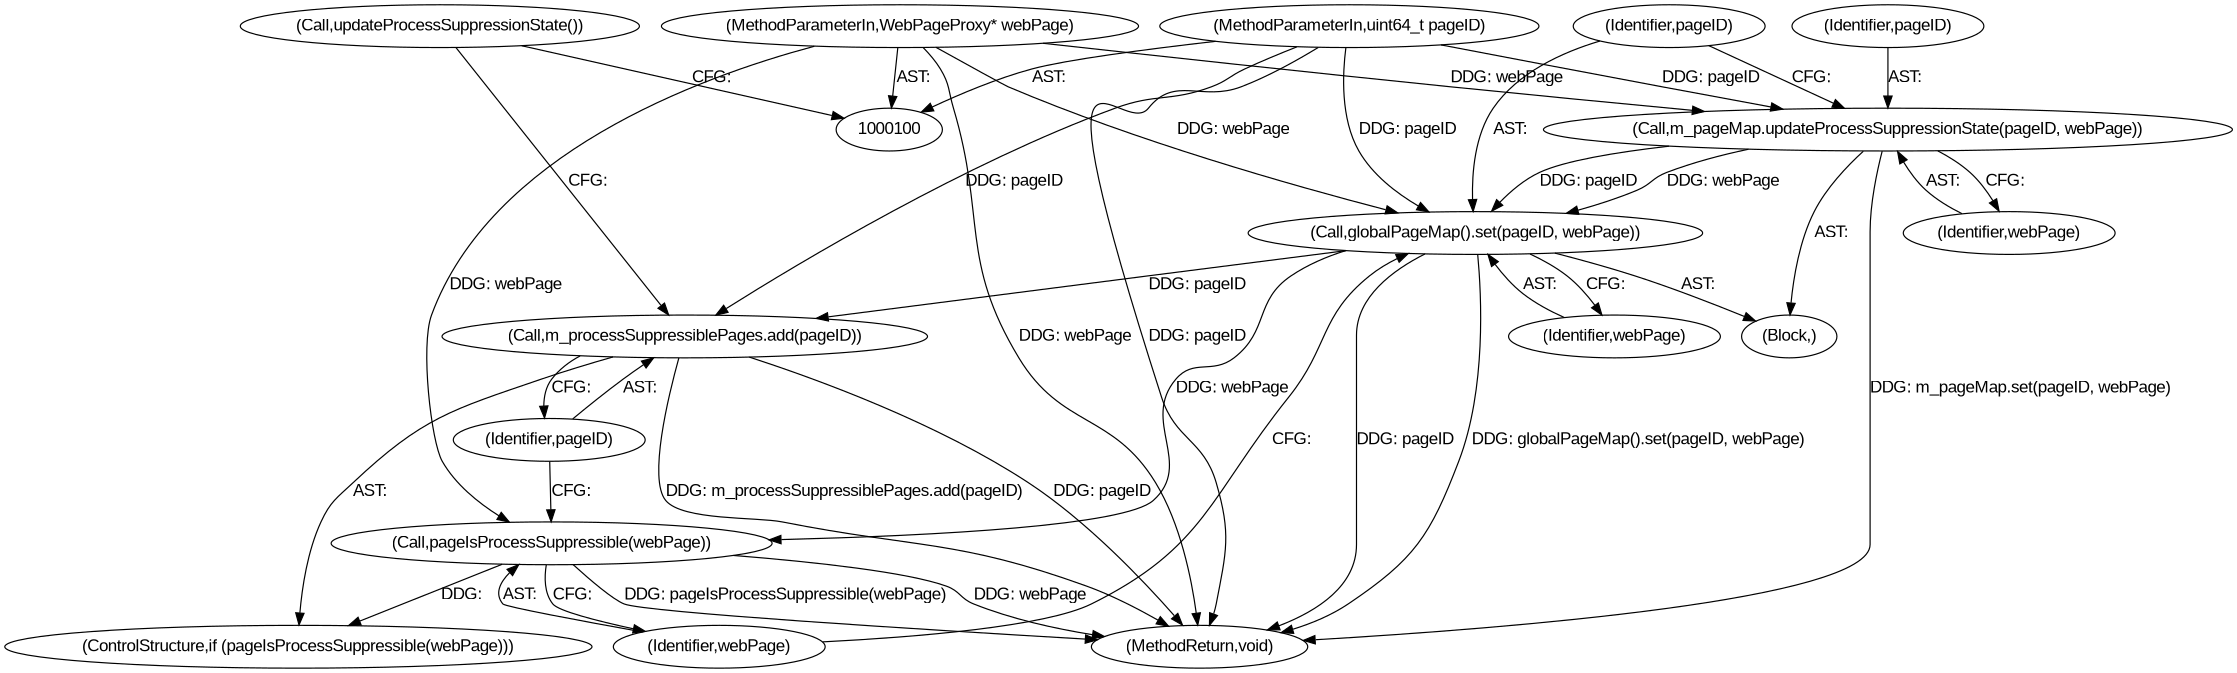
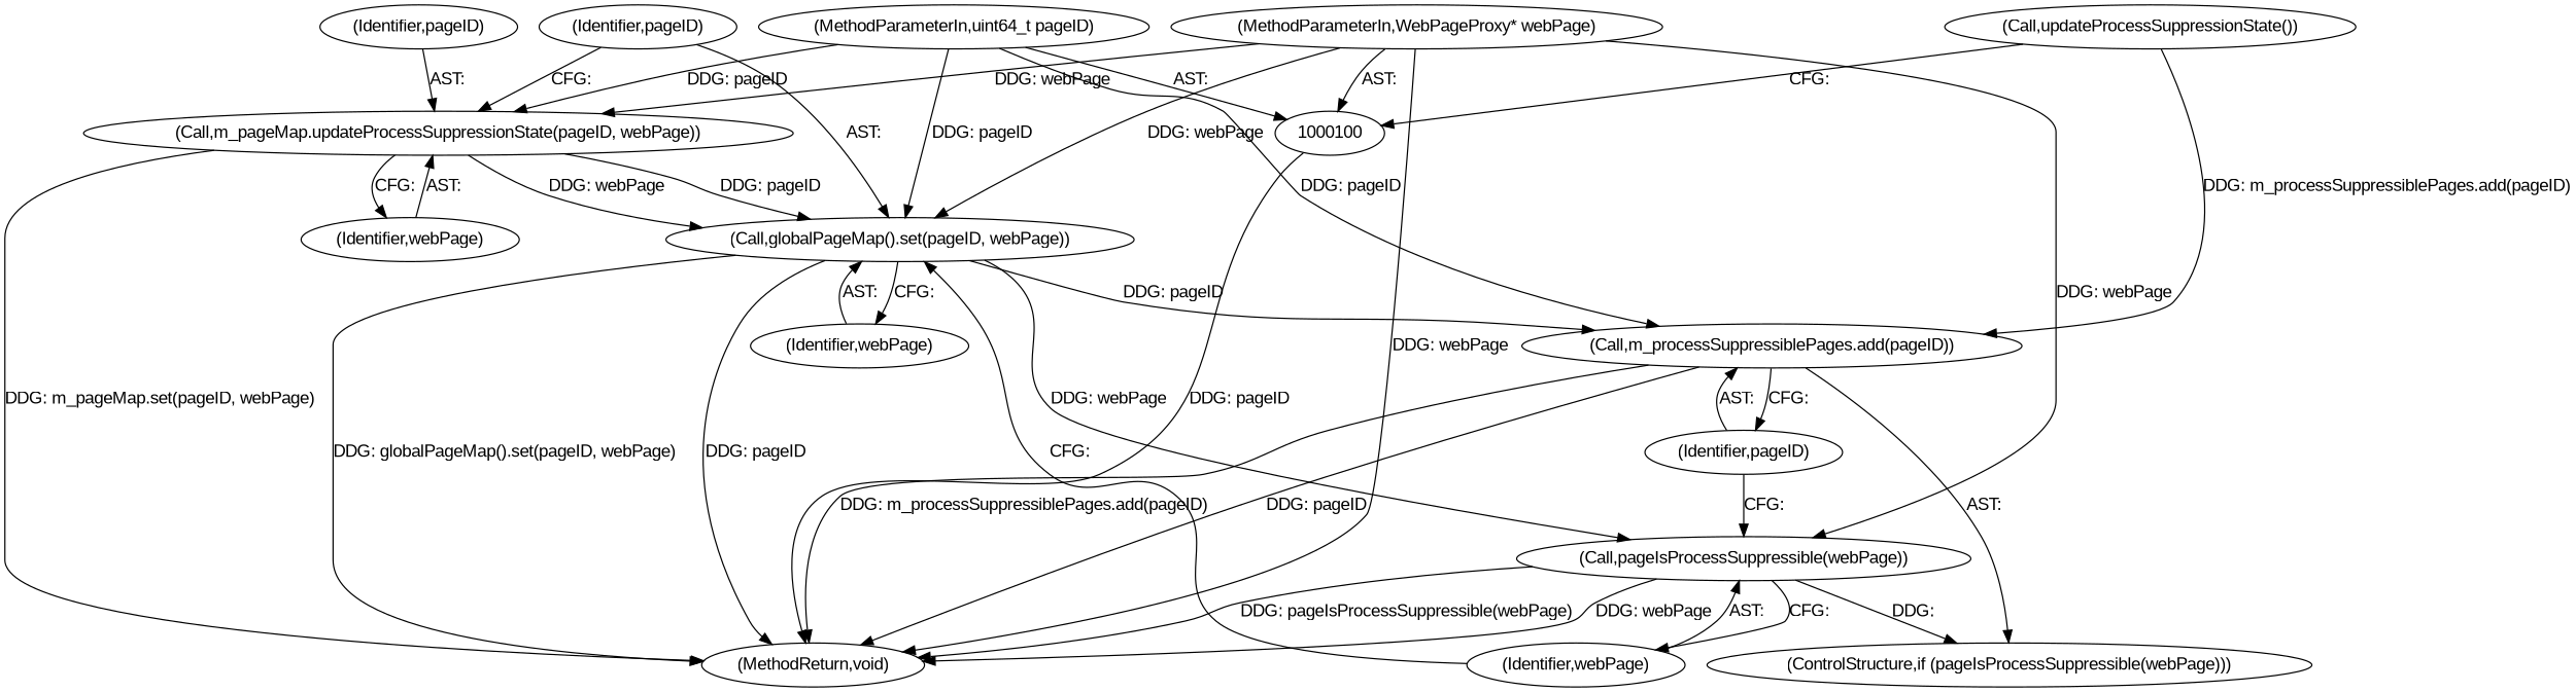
  digraph {
    fontname="Liberation Sans"
    node [fontname="Liberation Sans"]
    edge [fontname="Liberation Sans"]
    n1 [label="(Call,globalPageMap().set(pageID, webPage))"]
    n2 [label="(Call,pageIsProcessSuppressible(webPage))"]
    n3 [label="(Call,m_processSuppressiblePages.add(pageID))"]
    n4 [label="(MethodReturn,void)"]
    n5 [label="(Identifier,webPage)"]
-   n6 [label="(Block,)"]
    n7 [label="(ControlStructure,if (pageIsProcessSuppressible(webPage)))"]
    n8 [label="(Identifier,webPage)"]
    n9 [label="(Identifier,pageID)"]
    n10 [label="(Call,m_pageMap.updateProcessSuppressionState(pageID, webPage))"]
    n11 [label="(Identifier,webPage)"]
    n12 [label="(MethodParameterIn,uint64_t pageID)"]
    1000100
    n14 [label="(MethodParameterIn,WebPageProxy* webPage)"]
    n15 [label="(Identifier,pageID)"]
    n16 [label="(Call,updateProcessSuppressionState())"]
    n17 [label="(Identifier,pageID)"]
    n1 -> n2 [label="DDG: webPage"]
    n1 -> n3 [label="DDG: pageID"]
    n1 -> n4 [label="DDG: pageID"]
    n1 -> n4 [label="DDG: globalPageMap().set(pageID, webPage)"]
    n1 -> n5 [label="CFG: "]
-   n1 -> n6 [label="AST: "]
    n2 -> n4 [label="DDG: pageIsProcessSuppressible(webPage)"]
    n2 -> n4 [label="DDG: webPage"]
    n2 -> n7 [label="DDG: "]
    n2 -> n8 [label="CFG: "]
    n3 -> n4 [label="DDG: pageID"]
    n3 -> n4 [label="DDG: m_processSuppressiblePages.add(pageID)"]
    n3 -> n7 [label="AST: "]
    n3 -> n9 [label="CFG: "]
    n5 -> n1 [label="AST: "]
    n8 -> n1 [label="CFG: "]
    n8 -> n2 [label="AST: "]
    n9 -> n2 [label="CFG: "]
    n9 -> n3 [label="AST: "]
    n10 -> n1 [label="DDG: pageID"]
    n10 -> n1 [label="DDG: webPage"]
    n10 -> n4 [label="DDG: m_pageMap.set(pageID, webPage)"]
-   n10 -> n6 [label="AST: "]
    n10 -> n11 [label="CFG: "]
    n11 -> n10 [label="AST: "]
    n12 -> n1 [label="DDG: pageID"]
    n12 -> n3 [label="DDG: pageID"]
-   n12 -> n4 [label="DDG: pageID"]
+   1000100 -> n4 [label="DDG: pageID"]
    n12 -> n10 [label="DDG: pageID"]
    n12 -> 1000100 [label="AST: "]
    n14 -> n1 [label="DDG: webPage"]
    n14 -> n2 [label="DDG: webPage"]
    n14 -> n4 [label="DDG: webPage"]
    n14 -> n10 [label="DDG: webPage"]
    n14 -> 1000100 [label="AST: "]
    n15 -> n1 [label="AST: "]
    n15 -> n10 [label="CFG: "]
-   n16 -> n3 [label="CFG: "]
+   n16 -> n3 [label="DDG: m_processSuppressiblePages.add(pageID)"]
    n16 -> 1000100 [label="CFG: "]
    n17 -> n10 [label="AST: "]
  }
